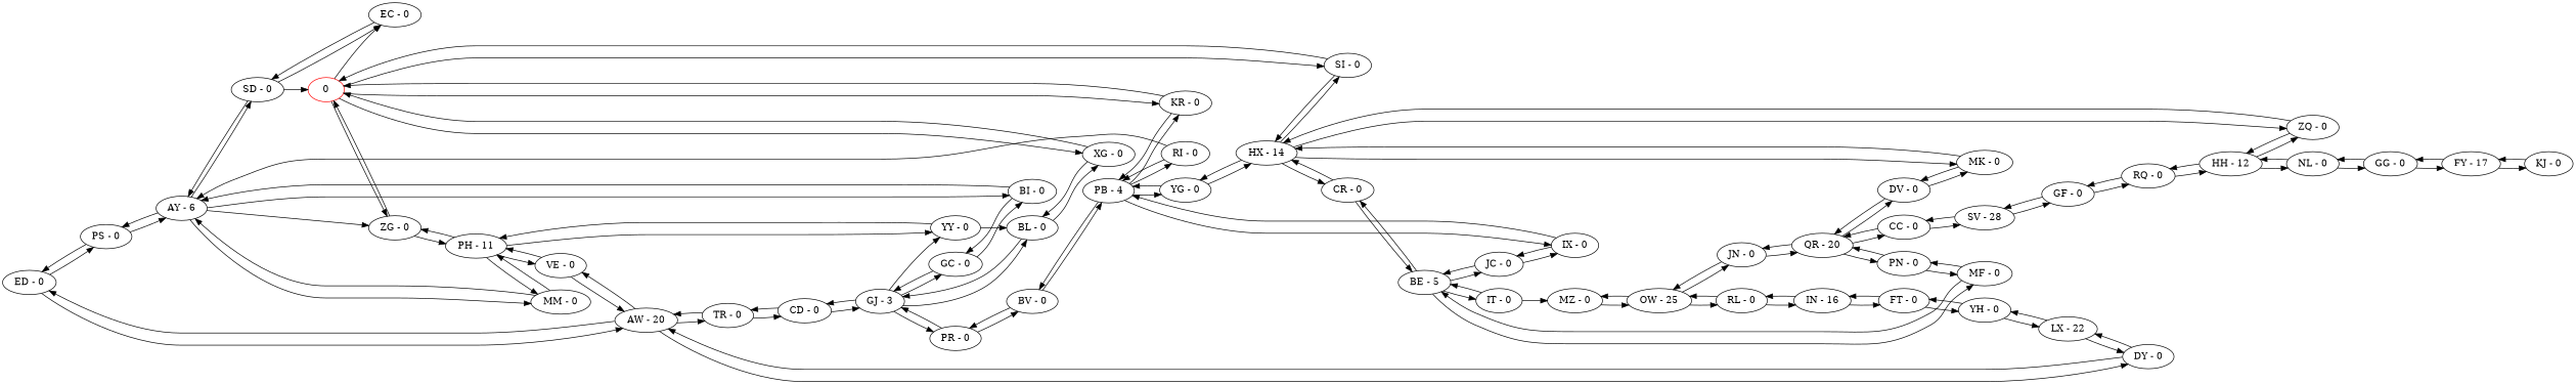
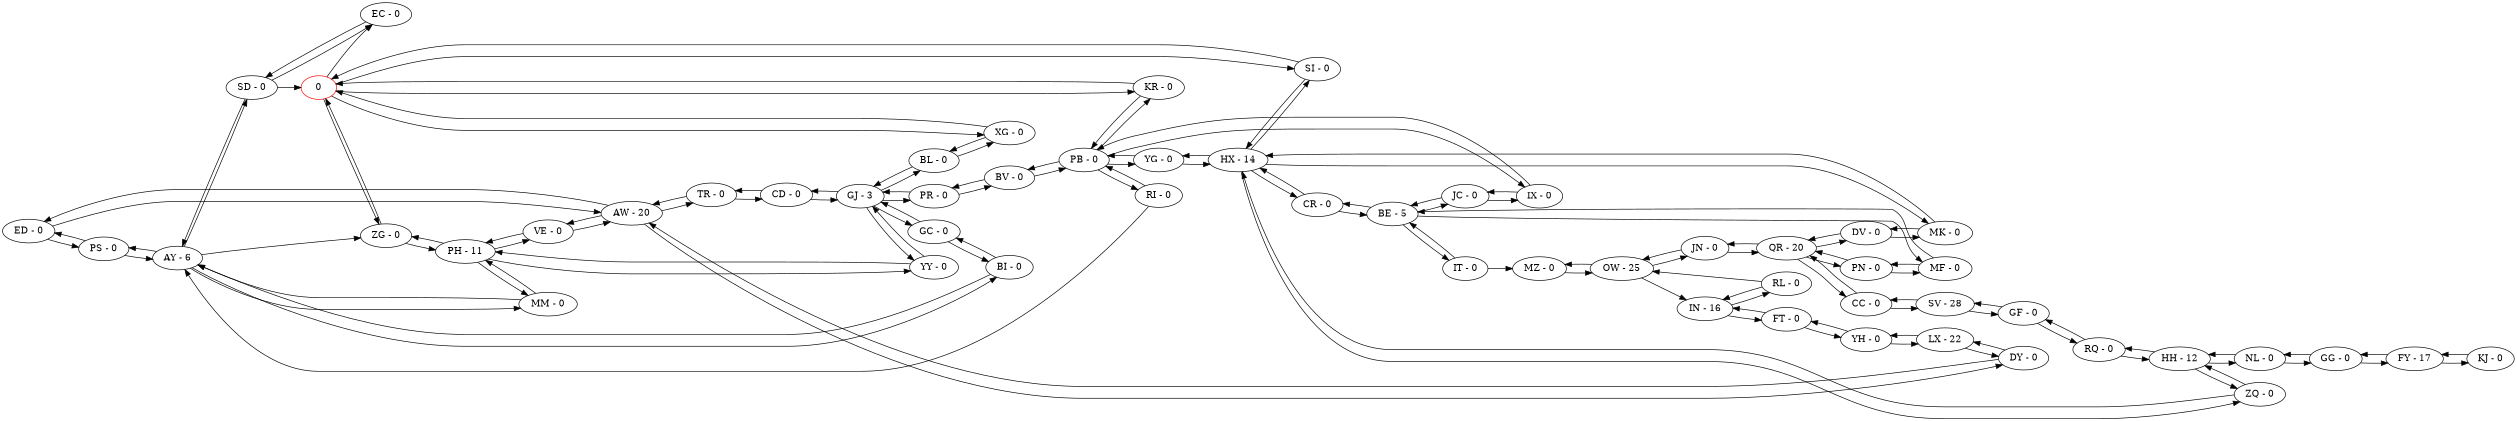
  digraph {
    rankdir=LR
    n1 [label="ED - 0"]
    n2 [label="PS - 0"]
    n3 [label="AW - 20"]
    n4 [label="AY - 6"]
    n5 [label="DY - 0"]
    n6 [label="VE - 0"]
    n7 [label="TR - 0"]
    n8 [label="ZG - 0"]
    n9 [label="BI - 0"]
    n10 [label="MM - 0"]
    n11 [label="SD - 0"]
    n12 [label="LX - 22"]
    n13 [label="PH - 11"]
    n14 [label="CD - 0"]
    n15 [label="SI - 0"]
    n16 [color=red label=0]
    n17 [label="HX - 14"]
    n18 [label="KR - 0"]
    n19 [label="EC - 0"]
    n20 [label="XG - 0"]
    n21 [label="CR - 0"]
    n22 [label="YG - 0"]
    n23 [label="MK - 0"]
    n24 [label="ZQ - 0"]
-   n25 [label="PB - 4"]
+   n25 [label="PB - 0"]
    n26 [label="BL - 0"]
    n27 [label="BE - 5"]
    n28 [label="DV - 0"]
    n29 [label="HH - 12"]
    n30 [label="YH - 0"]
    n31 [label="FT - 0"]
    n32 [label="IN - 16"]
    n33 [label="JC - 0"]
    n34 [label="MF - 0"]
    n35 [label="IT - 0"]
    n36 [label="IX - 0"]
    n37 [label="PN - 0"]
    n38 [label="MZ - 0"]
    n39 [label="GC - 0"]
    n40 [label="GJ - 3"]
    n41 [label="PR - 0"]
    n42 [label="YY - 0"]
    n43 [label="RI - 0"]
    n44 [label="BV - 0"]
    n45 [label="SV - 28"]
    n46 [label="CC - 0"]
    n47 [label="GF - 0"]
    n48 [label="QR - 20"]
    n49 [label="RQ - 0"]
    n50 [label="JN - 0"]
    n51 [label="RL - 0"]
    n52 [label="OW - 25"]
    n53 [label="NL - 0"]
    n54 [label="FY - 17"]
    n55 [label="GG - 0"]
    n56 [label="KJ - 0"]
    n1 -> n2
    n1 -> n3
    n2 -> n1
    n2 -> n4
    n3 -> n1
    n3 -> n5
    n3 -> n6
    n3 -> n7
    n4 -> n2
    n4 -> n8
    n4 -> n9
    n4 -> n10
    n4 -> n11
    n5 -> n3
    n5 -> n12
    n6 -> n3
    n6 -> n13
    n7 -> n3
    n7 -> n14
    n8 -> n13
    n8 -> n16
    n9 -> n4
    n9 -> n39
    n10 -> n4
    n10 -> n13
    n11 -> n4
    n11 -> n16
    n11 -> n19
    n12 -> n5
    n12 -> n30
    n13 -> n6
    n13 -> n8
    n13 -> n10
    n13 -> n42
    n14 -> n7
    n14 -> n40
    n15 -> n16
    n15 -> n17
    n16 -> n8
    n16 -> n15
    n16 -> n18
    n16 -> n19
    n16 -> n20
    n17 -> n15
    n17 -> n21
    n17 -> n22
    n17 -> n23
    n17 -> n24
    n18 -> n16
    n18 -> n25
    n19 -> n11
    n20 -> n16
    n20 -> n26
    n21 -> n17
    n21 -> n27
    n22 -> n17
    n22 -> n25
    n23 -> n17
    n23 -> n28
    n24 -> n17
    n24 -> n29
    n25 -> n18
    n25 -> n22
    n25 -> n36
    n25 -> n43
    n25 -> n44
    n26 -> n20
    n26 -> n40
    n27 -> n21
    n27 -> n33
    n27 -> n34
    n27 -> n35
    n28 -> n23
    n28 -> n48
    n29 -> n24
    n29 -> n49
    n29 -> n53
    n30 -> n12
    n30 -> n31
    n31 -> n30
    n31 -> n32
    n32 -> n31
    n32 -> n51
    n33 -> n27
    n33 -> n36
    n34 -> n27
    n34 -> n37
    n35 -> n27
    n35 -> n38
    n36 -> n25
    n36 -> n33
    n37 -> n34
    n37 -> n48
    n38 -> n52
    n39 -> n9
    n39 -> n40
    n40 -> n14
    n40 -> n26
    n40 -> n39
    n40 -> n41
    n40 -> n42
    n41 -> n40
    n41 -> n44
    n42 -> n13
-   n42 -> n26
+   n42 -> n40
    n43 -> n4
    n43 -> n25
    n44 -> n25
    n44 -> n41
    n45 -> n46
    n45 -> n47
    n46 -> n45
    n46 -> n48
    n47 -> n45
    n47 -> n49
    n48 -> n28
    n48 -> n37
    n48 -> n46
    n48 -> n50
    n49 -> n29
    n49 -> n47
    n50 -> n48
    n50 -> n52
    n51 -> n32
    n51 -> n52
    n52 -> n38
    n52 -> n50
-   n52 -> n51
+   n52 -> n32
    n53 -> n29
    n53 -> n55
    n54 -> n55
    n54 -> n56
    n55 -> n53
    n55 -> n54
    n56 -> n54
  }
